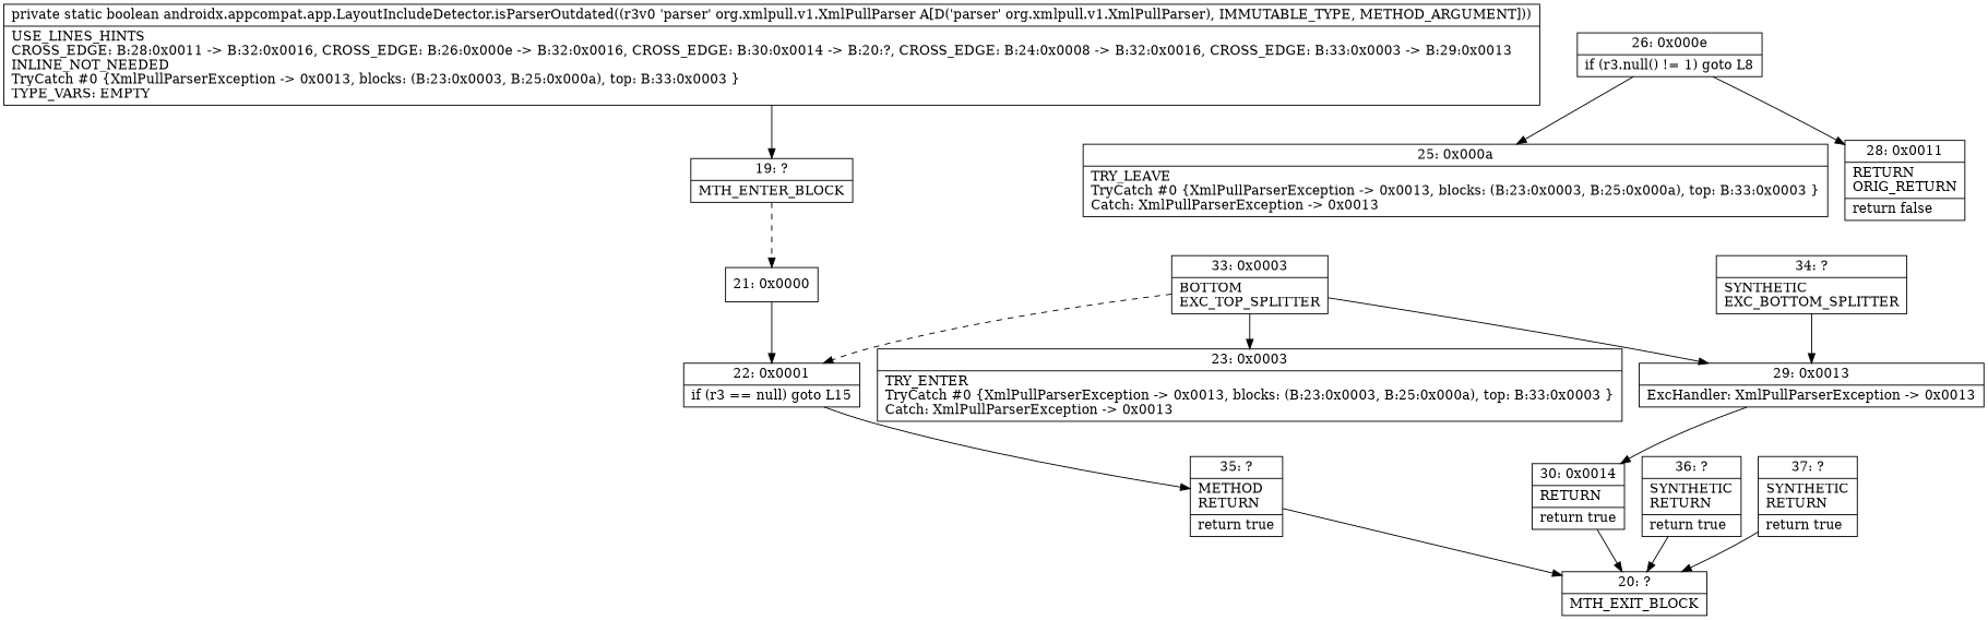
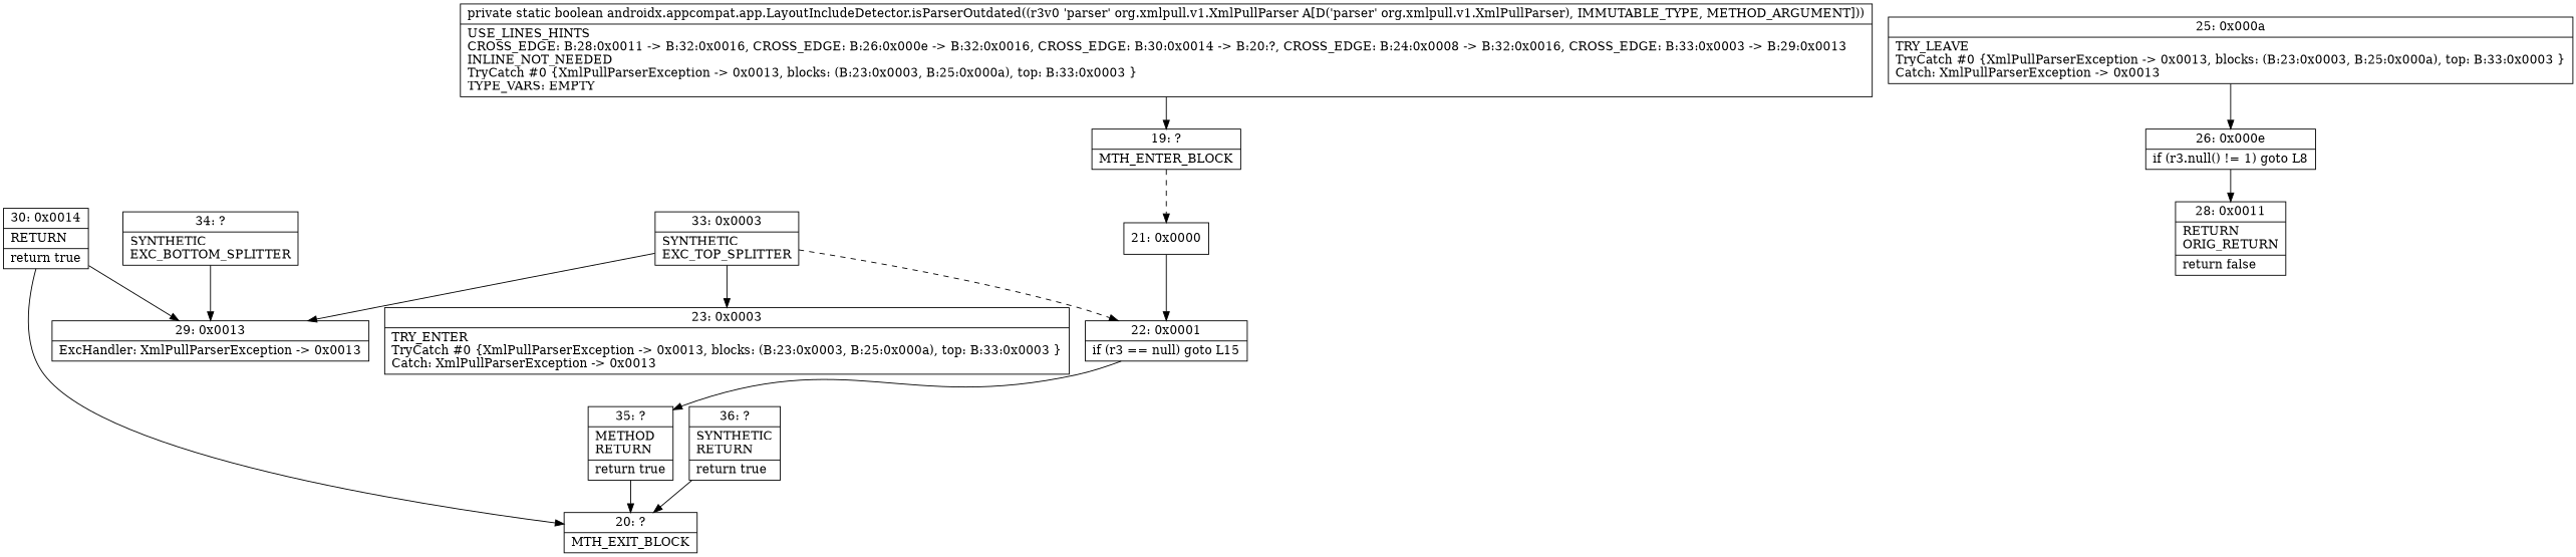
  digraph {
    node [shape=record]
    n1 [label="{19\:\ ?|MTH_ENTER_BLOCK\l}"]
    n2 [label="{21\:\ 0x0000}"]
    n3 [label="{22\:\ 0x0001|if (r3 == null) goto L15\l}"]
    n4 [label="{35\:\ ?|METHOD\lRETURN\l|return true\l}"]
-   n5 [label="{33\:\ 0x0003|BOTTOM\lEXC_TOP_SPLITTER\l}"]
+   n5 [label="{33\:\ 0x0003|SYNTHETIC\lEXC_TOP_SPLITTER\l}"]
    n6 [label="{23\:\ 0x0003|TRY_ENTER\lTryCatch #0 \{XmlPullParserException \-\> 0x0013, blocks: (B:23:0x0003, B:25:0x000a), top: B:33:0x0003 \}\lCatch: XmlPullParserException \-\> 0x0013\l}"]
    n7 [label="{29\:\ 0x0013|ExcHandler: XmlPullParserException \-\> 0x0013\l}"]
    n8 [label="{20\:\ ?|MTH_EXIT_BLOCK\l}"]
    n9 [label="{30\:\ 0x0014|RETURN\l|return true\l}"]
    n10 [label="{25\:\ 0x000a|TRY_LEAVE\lTryCatch #0 \{XmlPullParserException \-\> 0x0013, blocks: (B:23:0x0003, B:25:0x000a), top: B:33:0x0003 \}\lCatch: XmlPullParserException \-\> 0x0013\l}"]
    n11 [label="{26\:\ 0x000e|if (r3.null() != 1) goto L8\l}"]
    n12 [label="{36\:\ ?|SYNTHETIC\lRETURN\l|return true\l}"]
    n13 [label="{28\:\ 0x0011|RETURN\lORIG_RETURN\l|return false\l}"]
    n14 [label="{34\:\ ?|SYNTHETIC\lEXC_BOTTOM_SPLITTER\l}"]
-   n15 [label="{37\:\ ?|SYNTHETIC\lRETURN\l|return true\l}"]
    n16 [label="{private static boolean androidx.appcompat.app.LayoutIncludeDetector.isParserOutdated((r3v0 'parser' org.xmlpull.v1.XmlPullParser A[D('parser' org.xmlpull.v1.XmlPullParser), IMMUTABLE_TYPE, METHOD_ARGUMENT]))  | USE_LINES_HINTS\lCROSS_EDGE: B:28:0x0011 \-\> B:32:0x0016, CROSS_EDGE: B:26:0x000e \-\> B:32:0x0016, CROSS_EDGE: B:30:0x0014 \-\> B:20:?, CROSS_EDGE: B:24:0x0008 \-\> B:32:0x0016, CROSS_EDGE: B:33:0x0003 \-\> B:29:0x0013\lINLINE_NOT_NEEDED\lTryCatch #0 \{XmlPullParserException \-\> 0x0013, blocks: (B:23:0x0003, B:25:0x000a), top: B:33:0x0003 \}\lTYPE_VARS: EMPTY\l}"]
    n1 -> n2 [style=dashed]
    n2 -> n3
    n3 -> n4
    n4 -> n8
    n5 -> n3 [style=dashed]
    n5 -> n6
    n5 -> n7
-   n7 -> n9
+   n9 -> n7
    n9 -> n8
-   n11 -> n10
+   n10 -> n11
    n11 -> n13
    n12 -> n8
    n14 -> n7
-   n15 -> n8
    n16 -> n1
  }
